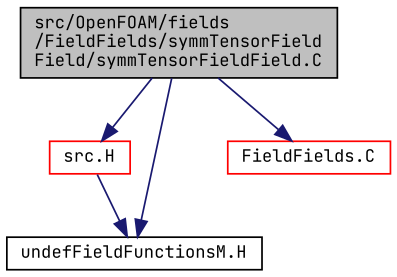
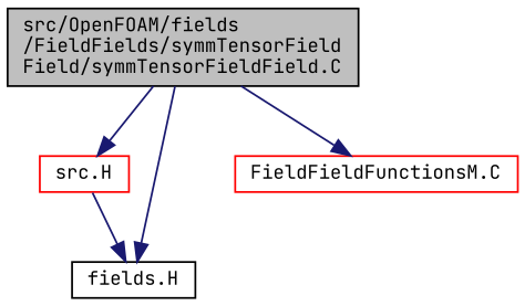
  digraph {
    fontname="JetBrains Mono"
    node [color=black fontname="JetBrains Mono" fontsize=10 shape=record]
    edge [color=midnightblue fontname="JetBrains Mono" fontsize=10 labelfontname=Helvetica labelfontsize=10 style=solid]
    n1 [fillcolor=grey75 fontcolor=black height=0.2 label="src/OpenFOAM/fields\l/FieldFields/symmTensorField\lField/symmTensorFieldField.C" style=filled width=0.4]
    n2 [color=red height=0.2 label="src.H" width=0.4]
-   n3 [height=0.2 label="undefFieldFunctionsM.H" width=0.4]
-   n4 [color=red height=0.2 label="FieldFields.C" width=0.4]
+   n3 [height=0.2 label="fields.H" width=0.4]
+   n4 [color=red height=0.2 label="FieldFieldFunctionsM.C" width=0.4]
    n1 -> n2
    n1 -> n3
    n1 -> n4
    n2 -> n3
  }
